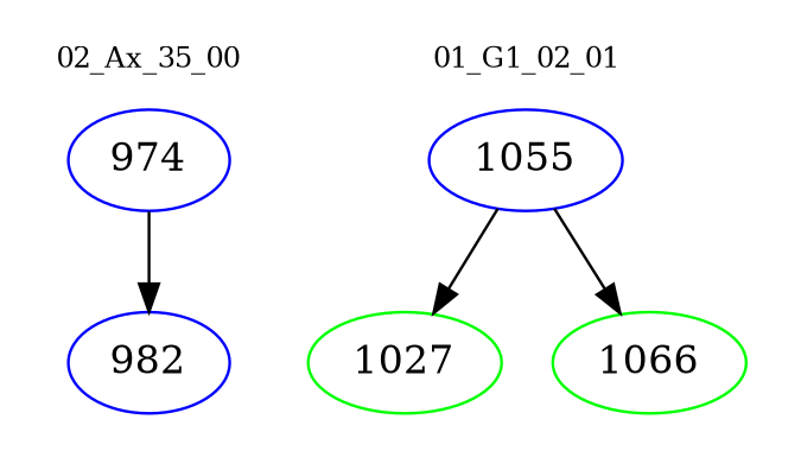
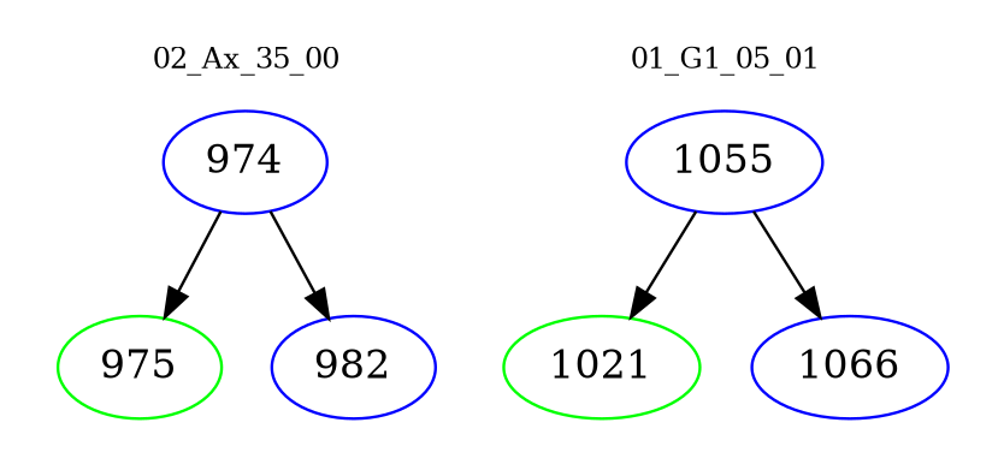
  digraph {
    node [color=blue]
    edge [color=black]
    n1 [label=974]
+   n2 [color=green label=975]
    n3 [label=982]
    n4 [label=1055]
-   n5 [color=green label=1027]
-   n6 [color=green label=1066]
+   n5 [color=green label=1021]
+   n6 [label=1066]
    subgraph cluster_1 {
      color=white
      fontsize=10
      label="02_Ax_35_00"
      n1
+     n2
      n3
    }
    subgraph cluster_2 {
      color=white
      fontsize=10
-     label="01_G1_02_01"
+     label="01_G1_05_01"
      n4
      n5
      n6
    }
+   n1 -> n2
    n1 -> n3
    n4 -> n5
    n4 -> n6
  }
